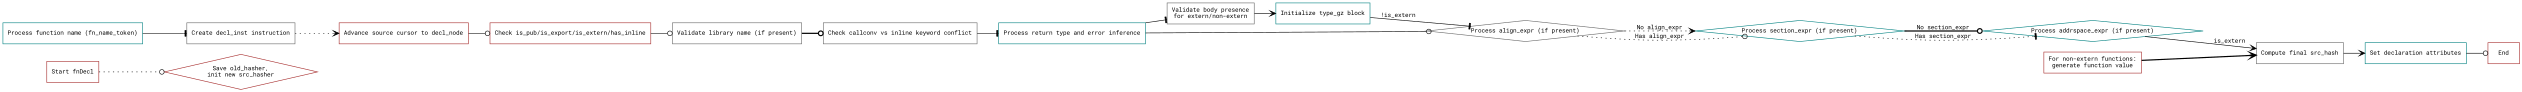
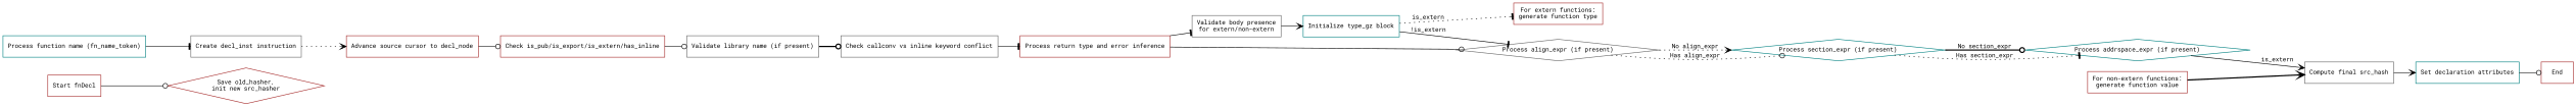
  digraph {
    fontname="Roboto Mono"
    rankdir=LR
    node [color=brown fontname="Roboto Mono" fontsize=10 shape=rectangle]
    edge [arrowhead=odot fontname="Roboto Mono" fontsize=10 style=solid]
    n1 [label="Start fnDecl"]
    n2 [label="Save old_hasher,\ninit new src_hasher" shape=diamond]
    n3 [color=teal label="Process function name (fn_name_token)"]
    n4 [color=gray40 label="Create decl_inst instruction"]
    n5 [label="Advance source cursor to decl_node"]
    n6 [label="Check is_pub/is_export/is_extern/has_inline"]
    n7 [color=gray40 label="Validate library name (if present)"]
    n8 [color=gray40 label="Check callconv vs inline keyword conflict"]
-   n9 [color=teal label="Process return type and error inference"]
+   n9 [label="Process return type and error inference"]
    n10 [color=gray40 label="Validate body presence\nfor extern/non-extern"]
    n11 [color=gray40 label="Process align_expr (if present)" shape=diamond]
    n12 [color=teal label="Initialize type_gz block"]
+   n13 [label="For extern functions:\ngenerate function type"]
    n14 [color=teal label="Process section_expr (if present)" shape=diamond]
    n15 [color=teal label="Process addrspace_expr (if present)" shape=diamond]
    n16 [color=gray40 label="Compute final src_hash"]
    n17 [label="For non-extern functions:\ngenerate function value"]
    n18 [color=teal label="Set declaration attributes"]
    n19 [label=End]
-   n1 -> n2 [style=dotted]
+   n1 -> n2
    n3 -> n4 [arrowhead=tee]
    n4 -> n5 [arrowhead=vee style=dotted]
    n5 -> n6
    n6 -> n7
    n7 -> n8 [style=bold]
    n8 -> n9 [arrowhead=tee]
    n9 -> n10 [arrowhead=tee]
    n9 -> n11
    n10 -> n12 [arrowhead=vee]
    n11 -> n14 [arrowhead=vee label="No align_expr" style=dotted]
    n11 -> n14 [label="Has align_expr" style=dotted]
    n12 -> n11 [arrowhead=tee label="!is_extern"]
+   n12 -> n13 [arrowhead=tee label=is_extern style=dotted]
    n14 -> n15 [label="No section_expr" style=bold]
    n14 -> n15 [arrowhead=tee label="Has section_expr" style=dotted]
    n15 -> n16 [arrowhead=vee label=is_extern]
    n16 -> n18 [arrowhead=vee]
    n17 -> n16 [arrowhead=vee style=bold]
    n18 -> n19
  }
